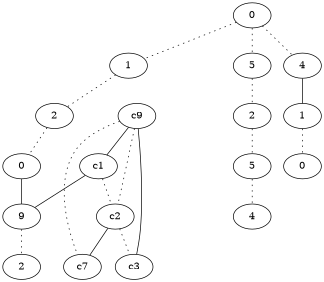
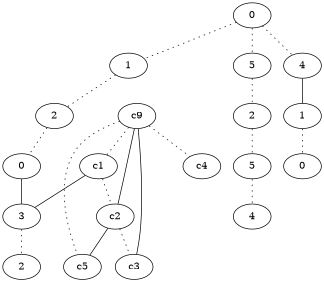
  graph {
    edge [style=dotted]
    n1 [label=0]
    n2 [label=1]
    n3 [label=5]
    n4 [label=4]
    n5 [label=2]
    n6 [label=2]
    n7 [label=1]
    n8 [label=0]
-   n9 [label=9]
+   n9 [label=3]
    n10 [label=2]
    n11 [label=5]
    n12 [label=4]
    n13 [label=0]
    n14 [label=c9]
    c1
    c2
    c3
-   c5 [label=c7]
+   c4
+   c5
    n1 -- n2
    n1 -- n3
    n1 -- n4
    n2 -- n5
    n3 -- n6
    n4 -- n7 [style=""]
    n5 -- n8
    n6 -- n11
    n7 -- n13
    n8 -- n9 [style=""]
    n9 -- n10
    n11 -- n12
-   n14 -- c1 [style=solid]
-   n14 -- c2
+   n14 -- c1
+   n14 -- c2 [style=solid]
    n14 -- c3 [style=""]
+   n14 -- c4
    n14 -- c5
    c1 -- n9 [style=""]
    c1 -- c2
    c2 -- c3
    c2 -- c5 [style=solid]
  }
